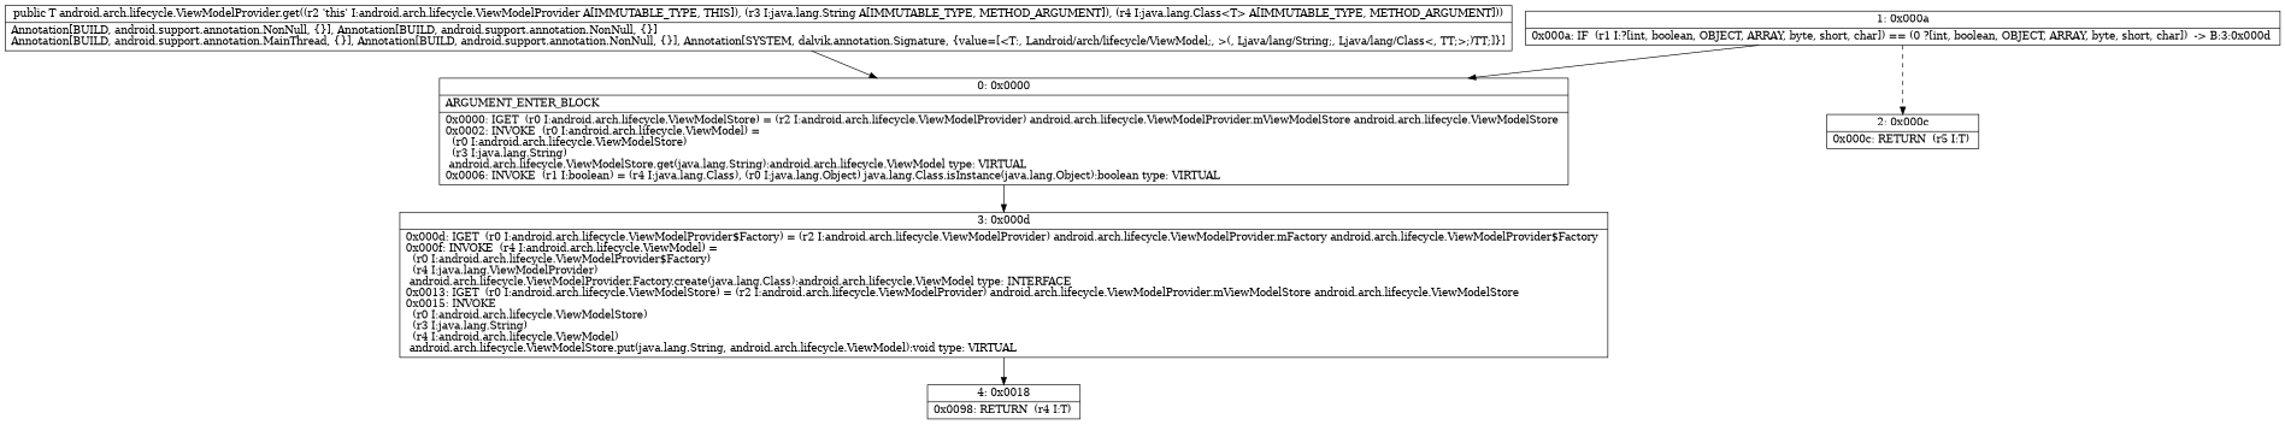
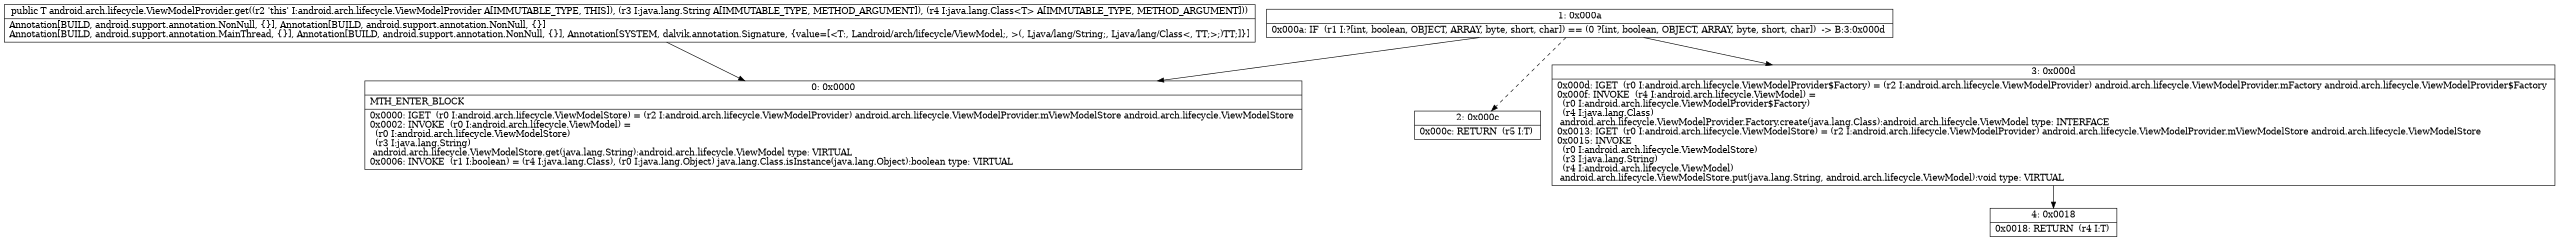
  digraph {
    node [shape=record]
-   n1 [label="{0\:\ 0x0000|ARGUMENT_ENTER_BLOCK\l|0x0000: IGET  (r0 I:android.arch.lifecycle.ViewModelStore) = (r2 I:android.arch.lifecycle.ViewModelProvider) android.arch.lifecycle.ViewModelProvider.mViewModelStore android.arch.lifecycle.ViewModelStore \l0x0002: INVOKE  (r0 I:android.arch.lifecycle.ViewModel) = \l  (r0 I:android.arch.lifecycle.ViewModelStore)\l  (r3 I:java.lang.String)\l android.arch.lifecycle.ViewModelStore.get(java.lang.String):android.arch.lifecycle.ViewModel type: VIRTUAL \l0x0006: INVOKE  (r1 I:boolean) = (r4 I:java.lang.Class), (r0 I:java.lang.Object) java.lang.Class.isInstance(java.lang.Object):boolean type: VIRTUAL \l}"]
+   n1 [label="{0\:\ 0x0000|MTH_ENTER_BLOCK\l|0x0000: IGET  (r0 I:android.arch.lifecycle.ViewModelStore) = (r2 I:android.arch.lifecycle.ViewModelProvider) android.arch.lifecycle.ViewModelProvider.mViewModelStore android.arch.lifecycle.ViewModelStore \l0x0002: INVOKE  (r0 I:android.arch.lifecycle.ViewModel) = \l  (r0 I:android.arch.lifecycle.ViewModelStore)\l  (r3 I:java.lang.String)\l android.arch.lifecycle.ViewModelStore.get(java.lang.String):android.arch.lifecycle.ViewModel type: VIRTUAL \l0x0006: INVOKE  (r1 I:boolean) = (r4 I:java.lang.Class), (r0 I:java.lang.Object) java.lang.Class.isInstance(java.lang.Object):boolean type: VIRTUAL \l}"]
    n2 [label="{1\:\ 0x000a|0x000a: IF  (r1 I:?[int, boolean, OBJECT, ARRAY, byte, short, char]) == (0 ?[int, boolean, OBJECT, ARRAY, byte, short, char])  \-\> B:3:0x000d \l}"]
    n3 [label="{2\:\ 0x000c|0x000c: RETURN  (r5 I:T) \l}"]
-   n4 [label="{3\:\ 0x000d|0x000d: IGET  (r0 I:android.arch.lifecycle.ViewModelProvider$Factory) = (r2 I:android.arch.lifecycle.ViewModelProvider) android.arch.lifecycle.ViewModelProvider.mFactory android.arch.lifecycle.ViewModelProvider$Factory \l0x000f: INVOKE  (r4 I:android.arch.lifecycle.ViewModel) = \l  (r0 I:android.arch.lifecycle.ViewModelProvider$Factory)\l  (r4 I:java.lang.ViewModelProvider)\l android.arch.lifecycle.ViewModelProvider.Factory.create(java.lang.Class):android.arch.lifecycle.ViewModel type: INTERFACE \l0x0013: IGET  (r0 I:android.arch.lifecycle.ViewModelStore) = (r2 I:android.arch.lifecycle.ViewModelProvider) android.arch.lifecycle.ViewModelProvider.mViewModelStore android.arch.lifecycle.ViewModelStore \l0x0015: INVOKE  \l  (r0 I:android.arch.lifecycle.ViewModelStore)\l  (r3 I:java.lang.String)\l  (r4 I:android.arch.lifecycle.ViewModel)\l android.arch.lifecycle.ViewModelStore.put(java.lang.String, android.arch.lifecycle.ViewModel):void type: VIRTUAL \l}"]
-   n5 [label="{4\:\ 0x0018|0x0098: RETURN  (r4 I:T) \l}"]
+   n4 [label="{3\:\ 0x000d|0x000d: IGET  (r0 I:android.arch.lifecycle.ViewModelProvider$Factory) = (r2 I:android.arch.lifecycle.ViewModelProvider) android.arch.lifecycle.ViewModelProvider.mFactory android.arch.lifecycle.ViewModelProvider$Factory \l0x000f: INVOKE  (r4 I:android.arch.lifecycle.ViewModel) = \l  (r0 I:android.arch.lifecycle.ViewModelProvider$Factory)\l  (r4 I:java.lang.Class)\l android.arch.lifecycle.ViewModelProvider.Factory.create(java.lang.Class):android.arch.lifecycle.ViewModel type: INTERFACE \l0x0013: IGET  (r0 I:android.arch.lifecycle.ViewModelStore) = (r2 I:android.arch.lifecycle.ViewModelProvider) android.arch.lifecycle.ViewModelProvider.mViewModelStore android.arch.lifecycle.ViewModelStore \l0x0015: INVOKE  \l  (r0 I:android.arch.lifecycle.ViewModelStore)\l  (r3 I:java.lang.String)\l  (r4 I:android.arch.lifecycle.ViewModel)\l android.arch.lifecycle.ViewModelStore.put(java.lang.String, android.arch.lifecycle.ViewModel):void type: VIRTUAL \l}"]
+   n5 [label="{4\:\ 0x0018|0x0018: RETURN  (r4 I:T) \l}"]
    n6 [label="{public T android.arch.lifecycle.ViewModelProvider.get((r2 'this' I:android.arch.lifecycle.ViewModelProvider A[IMMUTABLE_TYPE, THIS]), (r3 I:java.lang.String A[IMMUTABLE_TYPE, METHOD_ARGUMENT]), (r4 I:java.lang.Class\<T\> A[IMMUTABLE_TYPE, METHOD_ARGUMENT]))  | Annotation[BUILD, android.support.annotation.NonNull, \{\}], Annotation[BUILD, android.support.annotation.NonNull, \{\}]\lAnnotation[BUILD, android.support.annotation.MainThread, \{\}], Annotation[BUILD, android.support.annotation.NonNull, \{\}], Annotation[SYSTEM, dalvik.annotation.Signature, \{value=[\<T:, Landroid\/arch\/lifecycle\/ViewModel;, \>(, Ljava\/lang\/String;, Ljava\/lang\/Class\<, TT;\>;)TT;]\}]\l}"]
    n2 -> n1
    n2 -> n3 [style=dashed]
-   n1 -> n4
+   n2 -> n4
    n4 -> n5
    n6 -> n1
  }
